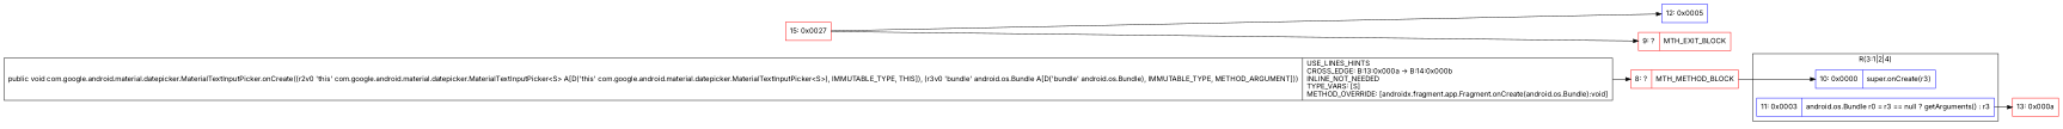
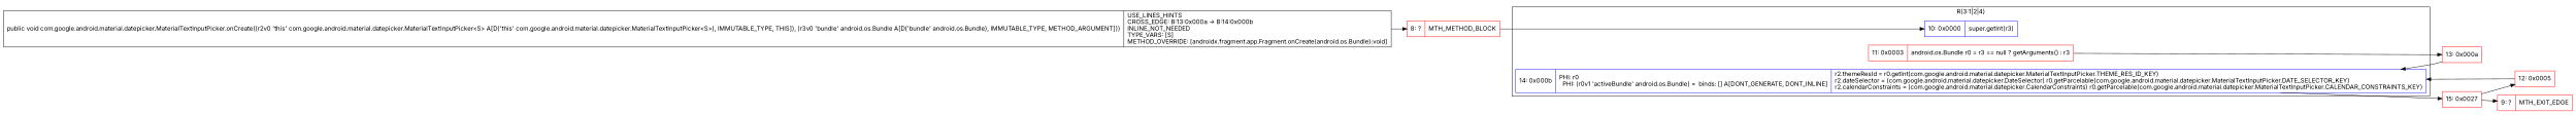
  digraph {
    fontname=Inter
    rankdir=LR
    node [color=red fontname=Inter shape=record]
    edge [fontname=Inter]
-   n1 [color=blue label="{10\:\ 0x0000|super.onCreate(r3)\l}"]
-   n2 [color=blue label="{11\:\ 0x0003|android.os.Bundle r0 = r3 == null ? getArguments() : r3\l}"]
+   n1 [color=blue label="{10\:\ 0x0000|super.getInt(r3)\l}"]
+   n2 [label="{11\:\ 0x0003|android.os.Bundle r0 = r3 == null ? getArguments() : r3\l}"]
+   n3 [color=blue label="{14\:\ 0x000b|PHI: r0 \l  PHI: (r0v1 'activeBundle' android.os.Bundle) =  binds: [] A[DONT_GENERATE, DONT_INLINE]\l|r2.themeResId = r0.getInt(com.google.android.material.datepicker.MaterialTextInputPicker.THEME_RES_ID_KEY)\lr2.dateSelector = (com.google.android.material.datepicker.DateSelector) r0.getParcelable(com.google.android.material.datepicker.MaterialTextInputPicker.DATE_SELECTOR_KEY)\lr2.calendarConstraints = (com.google.android.material.datepicker.CalendarConstraints) r0.getParcelable(com.google.android.material.datepicker.MaterialTextInputPicker.CALENDAR_CONSTRAINTS_KEY)\l}"]
    n4 [label="{13\:\ 0x000a}"]
    n5 [label="{15\:\ 0x0027}"]
-   n6 [color=blue label="{12\:\ 0x0005}"]
-   n7 [label="{9\:\ ?|MTH_EXIT_BLOCK\l}"]
+   n6 [label="{12\:\ 0x0005}"]
+   n7 [label="{9\:\ ?|MTH_EXIT_EDGE\l}"]
    n8 [label="{8\:\ ?|MTH_METHOD_BLOCK\l}"]
    n9 [label="{public void com.google.android.material.datepicker.MaterialTextInputPicker.onCreate((r2v0 'this' com.google.android.material.datepicker.MaterialTextInputPicker\<S\> A[D('this' com.google.android.material.datepicker.MaterialTextInputPicker\<S\>), IMMUTABLE_TYPE, THIS]), (r3v0 'bundle' android.os.Bundle A[D('bundle' android.os.Bundle), IMMUTABLE_TYPE, METHOD_ARGUMENT]))  | USE_LINES_HINTS\lCROSS_EDGE: B:13:0x000a \-\> B:14:0x000b\lINLINE_NOT_NEEDED\lTYPE_VARS: [S]\lMETHOD_OVERRIDE: [androidx.fragment.app.Fragment.onCreate(android.os.Bundle):void]\l}" color=""]
    subgraph cluster_1 {
      label="R(3:1|2|4)"
      n1
      n2
+     n3
    }
    n2 -> n4
+   n3 -> n5
+   n4 -> n3
    n5 -> n6
    n5 -> n7
+   n6 -> n3
    n8 -> n1
    n9 -> n8
  }
